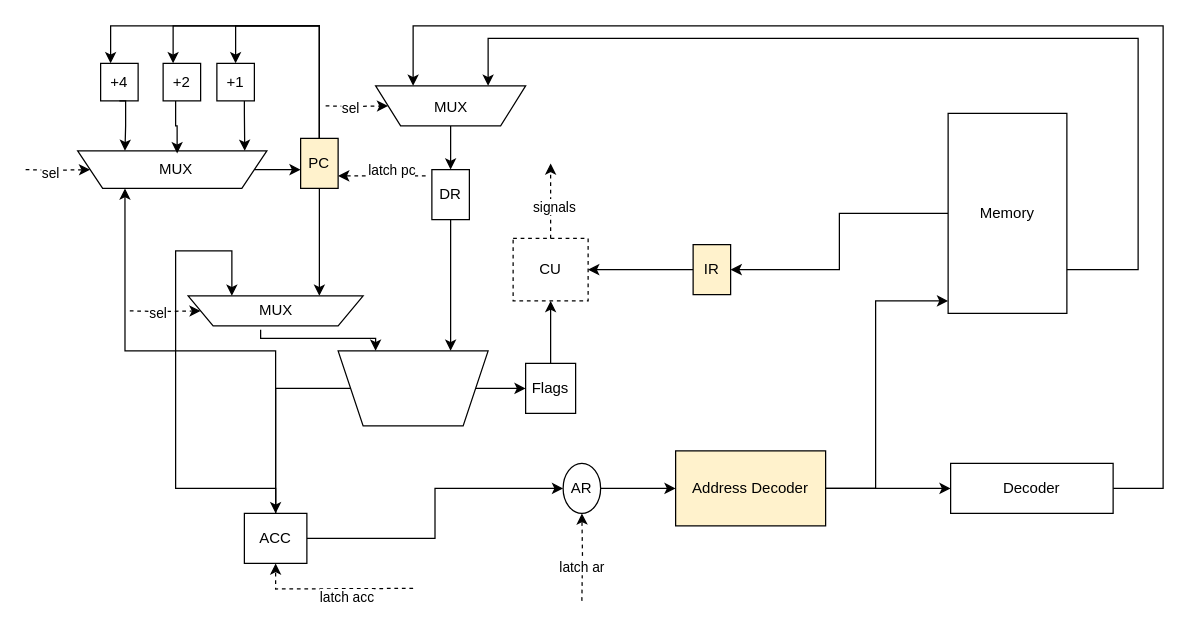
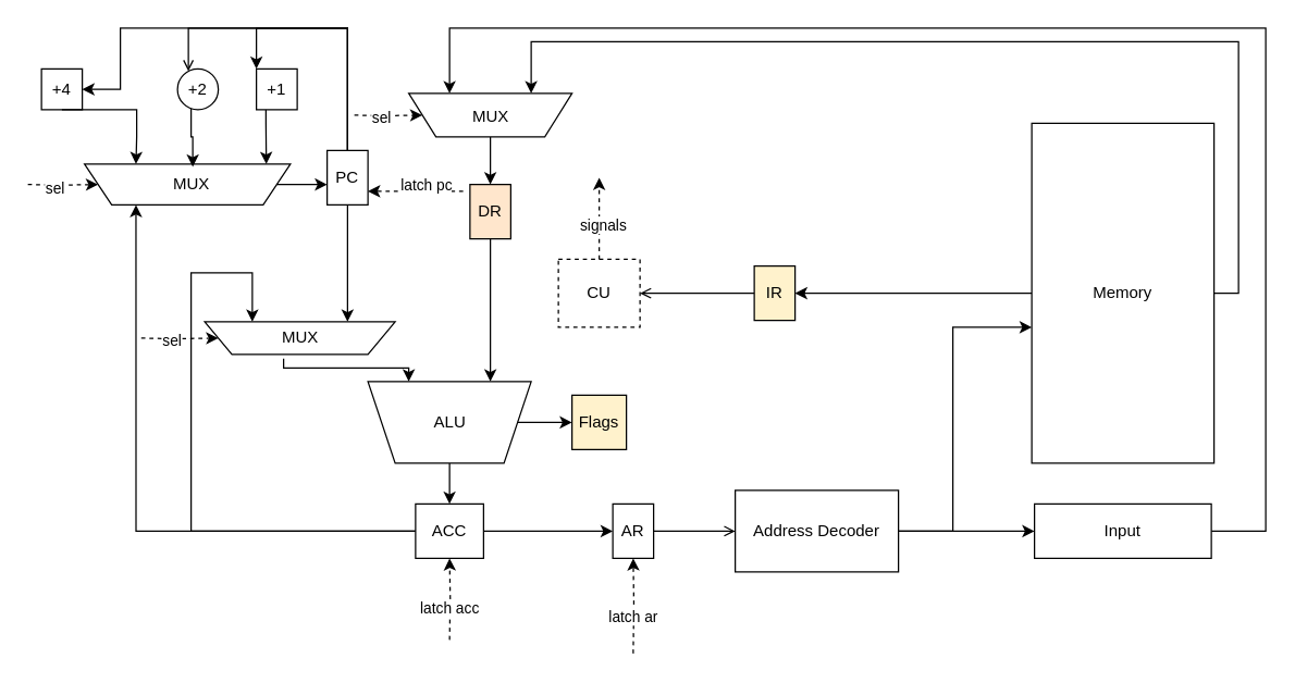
  <mxCell id="0" />
  <mxCell id="1" parent="0" />
  <mxCell id="2" style="edgeStyle=orthogonalEdgeStyle;rounded=0;orthogonalLoop=1;jettySize=auto;html=1;" edge="1" parent="1" source="3" target="54"><mxGeometry relative="1" as="geometry" /></mxCell>
- <mxCell id="3" value="Memory" style="rounded=0;whiteSpace=wrap;html=1;" parent="1" vertex="1"><mxGeometry x="758" y="90" width="95" height="160" as="geometry" /></mxCell>
+ <mxCell id="3" value="Memory" style="rounded=0;whiteSpace=wrap;html=1;" parent="1" vertex="1"><mxGeometry x="758" y="90" width="134" height="250" as="geometry" /></mxCell>
  <mxCell id="4" style="edgeStyle=orthogonalEdgeStyle;rounded=0;orthogonalLoop=1;jettySize=auto;html=1;" edge="1" parent="1" source="7" target="11"><mxGeometry relative="1" as="geometry" /></mxCell>
  <mxCell id="5" style="edgeStyle=orthogonalEdgeStyle;rounded=0;orthogonalLoop=1;jettySize=auto;html=1;entryX=0.75;entryY=1;entryDx=0;entryDy=0;" edge="1" parent="1" source="7" target="60"><mxGeometry relative="1" as="geometry"><Array as="points"><mxPoint y="390" x="140" /><mxPoint y="200" x="140" /><mxPoint x="185" y="200" /></Array></mxGeometry></mxCell>
  <mxCell id="6" style="edgeStyle=orthogonalEdgeStyle;rounded=0;orthogonalLoop=1;jettySize=auto;html=1;entryX=0.75;entryY=0;entryDx=0;entryDy=0;" edge="1" parent="1" source="7" target="44"><mxGeometry relative="1" as="geometry"><mxPoint x="10" y="190" as="targetPoint" /></mxGeometry></mxCell>
- <mxCell id="7" value="ACC" style="rounded=0;whiteSpace=wrap;html=1;" parent="1" vertex="1"><mxGeometry x="195" y="410" width="50" height="40" as="geometry" /></mxCell>
- <mxCell id="8" style="edgeStyle=orthogonalEdgeStyle;rounded=0;orthogonalLoop=1;jettySize=auto;html=1;" parent="1" source="9" target="24" edge="1"><mxGeometry relative="1" as="geometry"><Array as="points" /></mxGeometry></mxCell>
- <mxCell id="9" value="Flags" style="rounded=0;whiteSpace=wrap;html=1;" parent="1" vertex="1"><mxGeometry x="420" y="290" width="40" height="40" as="geometry" /></mxCell>
- <mxCell id="10" style="edgeStyle=orthogonalEdgeStyle;rounded=0;orthogonalLoop=1;jettySize=auto;html=1;" edge="1" parent="1" source="11" target="16"><mxGeometry relative="1" as="geometry" /></mxCell>
- <mxCell id="11" value="AR" style="ellipse;whiteSpace=wrap;html=1;" parent="1" vertex="1"><mxGeometry x="450" y="370" width="30" height="40" as="geometry" /></mxCell>
+ <mxCell id="7" value="ACC" style="rounded=0;whiteSpace=wrap;html=1;" parent="1" vertex="1"><mxGeometry x="305" y="370" width="50" height="40" as="geometry" /></mxCell>
+ <mxCell id="9" value="Flags" style="rounded=0;whiteSpace=wrap;html=1;fillColor=#fff2cc;" parent="1" vertex="1"><mxGeometry x="420" y="290" width="40" height="40" as="geometry" /></mxCell>
+ <mxCell id="10" style="edgeStyle=orthogonalEdgeStyle;rounded=0;orthogonalLoop=1;jettySize=auto;html=1;endArrow=open;" edge="1" parent="1" source="11" target="16"><mxGeometry relative="1" as="geometry" /></mxCell>
+ <mxCell id="11" value="AR" style="rounded=0;whiteSpace=wrap;html=1;" parent="1" vertex="1"><mxGeometry x="450" y="370" width="30" height="40" as="geometry" /></mxCell>
  <mxCell id="12" style="edgeStyle=orthogonalEdgeStyle;rounded=0;orthogonalLoop=1;jettySize=auto;html=1;entryX=0.25;entryY=1;entryDx=0;entryDy=0;" edge="1" parent="1" source="13" target="20"><mxGeometry relative="1" as="geometry"><Array as="points"><mxPoint x="360" y="160" /></Array></mxGeometry></mxCell>
- <mxCell id="13" value="DR" style="rounded=0;whiteSpace=wrap;html=1;" parent="1" vertex="1"><mxGeometry x="345" y="135" width="30" height="40" as="geometry" /></mxCell>
+ <mxCell id="13" value="DR" style="rounded=0;whiteSpace=wrap;html=1;fillColor=#ffe6cc;" parent="1" vertex="1"><mxGeometry x="345" y="135" width="30" height="40" as="geometry" /></mxCell>
  <mxCell id="14" style="edgeStyle=orthogonalEdgeStyle;rounded=0;orthogonalLoop=1;jettySize=auto;html=1;" edge="1" parent="1" source="16" target="3"><mxGeometry relative="1" as="geometry"><Array as="points"><mxPoint x="700" y="390" /><mxPoint x="700" y="240" /></Array></mxGeometry></mxCell>
  <mxCell id="15" style="edgeStyle=orthogonalEdgeStyle;rounded=0;orthogonalLoop=1;jettySize=auto;html=1;" edge="1" parent="1" source="16" target="18"><mxGeometry relative="1" as="geometry" /></mxCell>
- <mxCell id="16" value="Address Decoder" style="rounded=0;whiteSpace=wrap;html=1;fillColor=#fff2cc;" parent="1" vertex="1"><mxGeometry x="540" y="360" width="120" height="60" as="geometry" /></mxCell>
+ <mxCell id="16" value="Address Decoder" style="rounded=0;whiteSpace=wrap;html=1;" parent="1" vertex="1"><mxGeometry x="540" y="360" width="120" height="60" as="geometry" /></mxCell>
  <mxCell id="17" style="edgeStyle=orthogonalEdgeStyle;rounded=0;orthogonalLoop=1;jettySize=auto;html=1;entryX=0.75;entryY=1;entryDx=0;entryDy=0;" parent="1" source="18" target="30" edge="1"><mxGeometry relative="1" as="geometry"><Array as="points"><mxPoint x="930" y="390" /><mxPoint x="930" y="20" /><mxPoint x="330" y="20" /></Array></mxGeometry></mxCell>
- <mxCell id="18" value="Decoder" style="rounded=0;whiteSpace=wrap;html=1;" parent="1" vertex="1"><mxGeometry x="760" y="370" width="130" height="40" as="geometry" /></mxCell>
+ <mxCell id="18" value="Input" style="rounded=0;whiteSpace=wrap;html=1;" parent="1" vertex="1"><mxGeometry x="760" y="370" width="130" height="40" as="geometry" /></mxCell>
  <mxCell id="19" value="" style="group" parent="1" vertex="1" connectable="0"><mxGeometry x="270" y="280" width="120" height="60" as="geometry" /></mxCell>
  <mxCell id="20" value="" style="shape=trapezoid;perimeter=trapezoidPerimeter;whiteSpace=wrap;html=1;fixedSize=1;rotation=-180;" parent="19" vertex="1"><mxGeometry width="120" height="60" as="geometry" /></mxCell>
+ <mxCell id="21" value="ALU" style="text;html=1;align=center;verticalAlign=middle;resizable=0;points=[];autosize=1;strokeColor=none;fillColor=none;" parent="19" vertex="1"><mxGeometry x="35" y="15" width="50" height="30" as="geometry" /></mxCell>
  <mxCell id="22" style="edgeStyle=orthogonalEdgeStyle;rounded=0;orthogonalLoop=1;jettySize=auto;html=1;entryX=0.25;entryY=1;entryDx=0;entryDy=0;" parent="1" source="3" target="30" edge="1"><mxGeometry relative="1" as="geometry"><mxPoint x="760" y="90" as="sourcePoint" /><Array as="points"><mxPoint x="910" y="215" /><mxPoint x="910" y="30" /><mxPoint x="390" y="30" /></Array></mxGeometry></mxCell>
  <mxCell id="23" style="edgeStyle=orthogonalEdgeStyle;rounded=0;orthogonalLoop=1;jettySize=auto;html=1;" parent="1" source="20" target="7" edge="1"><mxGeometry relative="1" as="geometry"><Array as="points" /><mxPoint x="570" y="300" as="targetPoint" /></mxGeometry></mxCell>
  <mxCell id="24" value="CU" style="rounded=0;whiteSpace=wrap;html=1;dashed=1;" parent="1" vertex="1"><mxGeometry x="410" y="190" width="60" height="50" as="geometry" /></mxCell>
  <mxCell id="25" style="edgeStyle=orthogonalEdgeStyle;rounded=0;orthogonalLoop=1;jettySize=auto;html=1;dashed=1;" parent="1" source="24" edge="1"><mxGeometry relative="1" as="geometry"><mxPoint x="440" y="130" as="targetPoint" /><mxPoint x="865" y="550" as="sourcePoint" /><Array as="points" /></mxGeometry></mxCell>
  <mxCell id="26" value="signals" style="edgeLabel;html=1;align=center;verticalAlign=middle;resizable=0;points=[];" parent="25" vertex="1" connectable="0"><mxGeometry x="-0.104" y="-2" relative="1" as="geometry"><mxPoint y="1" as="offset" /></mxGeometry></mxCell>
  <mxCell id="27" value="" style="group;rotation=0;" parent="1" vertex="1" connectable="0"><mxGeometry x="300" y="60" width="120" height="40" as="geometry" /></mxCell>
  <mxCell id="28" style="edgeStyle=orthogonalEdgeStyle;rounded=0;orthogonalLoop=1;jettySize=auto;html=1;dashed=1;" parent="27" target="30" edge="1"><mxGeometry relative="1" as="geometry"><mxPoint x="-50" y="6.667" as="targetPoint" /><mxPoint x="-40" y="24" as="sourcePoint" /></mxGeometry></mxCell>
  <mxCell id="29" value="sel" style="edgeLabel;html=1;align=center;verticalAlign=middle;resizable=0;points=[];rotation=0;" parent="28" vertex="1" connectable="0"><mxGeometry x="-0.219" y="-2" relative="1" as="geometry"><mxPoint y="-1" as="offset" /></mxGeometry></mxCell>
  <mxCell id="30" value="" style="shape=trapezoid;perimeter=trapezoidPerimeter;whiteSpace=wrap;html=1;fixedSize=1;rotation=-180;movable=1;resizable=1;rotatable=1;deletable=1;editable=1;locked=0;connectable=1;" parent="27" vertex="1"><mxGeometry y="8" width="120" height="32" as="geometry" /></mxCell>
  <mxCell id="31" value="MUX" style="text;html=1;align=center;verticalAlign=middle;resizable=0;points=[];autosize=1;strokeColor=none;fillColor=none;rotation=0;" parent="27" vertex="1"><mxGeometry x="35" y="10" width="50" height="30" as="geometry" /></mxCell>
  <mxCell id="32" style="edgeStyle=orthogonalEdgeStyle;rounded=0;orthogonalLoop=1;jettySize=auto;html=1;exitX=0.5;exitY=0;exitDx=0;exitDy=0;" parent="1" source="30" target="13" edge="1"><mxGeometry relative="1" as="geometry" /></mxCell>
  <mxCell id="33" style="edgeStyle=orthogonalEdgeStyle;rounded=0;orthogonalLoop=1;jettySize=auto;html=1;" edge="1" parent="1" source="37" target="38"><mxGeometry relative="1" as="geometry"><Array as="points"><mxPoint x="255" y="20" /><mxPoint x="188" y="20" /></Array></mxGeometry></mxCell>
- <mxCell id="34" style="edgeStyle=orthogonalEdgeStyle;rounded=0;orthogonalLoop=1;jettySize=auto;html=1;exitX=0.5;exitY=1;exitDx=0;exitDy=0;" edge="1" parent="1" source="37" target="39"><mxGeometry relative="1" as="geometry"><Array as="points"><mxPoint x="248" y="150" /><mxPoint x="248" y="130" /><mxPoint x="255" y="130" /><mxPoint x="255" y="20" /><mxPoint x="138" y="20" /></Array></mxGeometry></mxCell>
+ <mxCell id="34" style="edgeStyle=orthogonalEdgeStyle;rounded=0;orthogonalLoop=1;jettySize=auto;html=1;exitX=0.5;exitY=1;exitDx=0;exitDy=0;endArrow=open;" edge="1" parent="1" source="37" target="39"><mxGeometry relative="1" as="geometry"><Array as="points"><mxPoint x="248" y="150" /><mxPoint x="248" y="130" /><mxPoint x="255" y="130" /><mxPoint x="255" y="20" /><mxPoint x="138" y="20" /></Array></mxGeometry></mxCell>
  <mxCell id="35" style="edgeStyle=orthogonalEdgeStyle;rounded=0;orthogonalLoop=1;jettySize=auto;html=1;" edge="1" parent="1" source="37" target="40"><mxGeometry relative="1" as="geometry"><Array as="points"><mxPoint x="255" y="20" /><mxPoint x="88" y="20" /></Array></mxGeometry></mxCell>
  <mxCell id="36" style="edgeStyle=orthogonalEdgeStyle;rounded=0;orthogonalLoop=1;jettySize=auto;html=1;exitX=0.5;exitY=1;exitDx=0;exitDy=0;entryX=0.25;entryY=1;entryDx=0;entryDy=0;" edge="1" parent="1" source="37" target="60"><mxGeometry relative="1" as="geometry"><Array as="points"><mxPoint x="255" y="236" /></Array></mxGeometry></mxCell>
- <mxCell id="37" value="PC" style="rounded=0;whiteSpace=wrap;html=1;fillColor=#fff2cc;" vertex="1" parent="1"><mxGeometry x="240" y="110" width="30" height="40" as="geometry" /></mxCell>
- <mxCell id="38" value="+1" style="rounded=0;whiteSpace=wrap;html=1;" vertex="1" parent="1"><mxGeometry x="173" y="50" width="30" height="30" as="geometry" /></mxCell>
- <mxCell id="39" value="+2" style="rounded=0;whiteSpace=wrap;html=1;" vertex="1" parent="1"><mxGeometry x="130" y="50" width="30" height="30" as="geometry" /></mxCell>
- <mxCell id="40" value="+4" style="rounded=0;whiteSpace=wrap;html=1;" vertex="1" parent="1"><mxGeometry x="80" y="50" width="30" height="30" as="geometry" /></mxCell>
+ <mxCell id="37" value="PC" style="rounded=0;whiteSpace=wrap;html=1;" vertex="1" parent="1"><mxGeometry x="240" y="110" width="30" height="40" as="geometry" /></mxCell>
+ <mxCell id="38" value="+1" style="rounded=0;whiteSpace=wrap;html=1;" vertex="1" parent="1"><mxGeometry x="188" y="50" width="30" height="30" as="geometry" /></mxCell>
+ <mxCell id="39" value="+2" style="ellipse;whiteSpace=wrap;html=1;" vertex="1" parent="1"><mxGeometry x="130" y="50" width="30" height="30" as="geometry" /></mxCell>
+ <mxCell id="40" value="+4" style="rounded=0;whiteSpace=wrap;html=1;" vertex="1" parent="1"><mxGeometry x="30" y="50" width="30" height="30" as="geometry" /></mxCell>
  <mxCell id="41" value="" style="group" vertex="1" connectable="0" parent="1"><mxGeometry x="20" y="120" width="193" height="30" as="geometry" /></mxCell>
  <mxCell id="42" style="edgeStyle=orthogonalEdgeStyle;rounded=0;orthogonalLoop=1;jettySize=auto;html=1;dashed=1;" edge="1" parent="41" target="44"><mxGeometry relative="1" as="geometry"><mxPoint x="-21.444" y="-15" as="targetPoint" /><mxPoint y="15" as="sourcePoint" /></mxGeometry></mxCell>
  <mxCell id="43" value="sel" style="edgeLabel;html=1;align=center;verticalAlign=middle;resizable=0;points=[];rotation=0;" vertex="1" connectable="0" parent="42"><mxGeometry x="-0.219" y="-2" relative="1" as="geometry"><mxPoint as="offset" /></mxGeometry></mxCell>
  <mxCell id="44" value="" style="shape=trapezoid;perimeter=trapezoidPerimeter;whiteSpace=wrap;html=1;fixedSize=1;rotation=-180;movable=1;resizable=1;rotatable=1;deletable=1;editable=1;locked=0;connectable=1;" vertex="1" parent="41"><mxGeometry x="41.627" width="151.373" height="30" as="geometry" /></mxCell>
  <mxCell id="45" value="MUX" style="text;html=1;align=center;verticalAlign=middle;resizable=0;points=[];autosize=1;strokeColor=none;fillColor=none;rotation=0;" vertex="1" parent="41"><mxGeometry x="94.658" width="50" height="30" as="geometry" /></mxCell>
  <mxCell id="46" style="edgeStyle=orthogonalEdgeStyle;rounded=0;orthogonalLoop=1;jettySize=auto;html=1;" edge="1" parent="1" source="44" target="37"><mxGeometry relative="1" as="geometry"><Array as="points"><mxPoint x="139" y="140" /></Array></mxGeometry></mxCell>
  <mxCell id="47" style="edgeStyle=orthogonalEdgeStyle;rounded=0;orthogonalLoop=1;jettySize=auto;html=1;dashed=1;" edge="1" parent="1" target="7"><mxGeometry relative="1" as="geometry"><mxPoint x="252.16" y="400" as="targetPoint" /><mxPoint x="330" y="470" as="sourcePoint" /><Array as="points" /></mxGeometry></mxCell>
  <mxCell id="48" value="latch acc" style="edgeLabel;html=1;align=center;verticalAlign=middle;resizable=0;points=[];" vertex="1" connectable="0" parent="47"><mxGeometry x="-0.141" y="3" relative="1" as="geometry"><mxPoint x="2" y="3" as="offset" /></mxGeometry></mxCell>
  <mxCell id="49" style="edgeStyle=orthogonalEdgeStyle;rounded=0;orthogonalLoop=1;jettySize=auto;html=1;exitX=0.5;exitY=1;exitDx=0;exitDy=0;entryX=0.75;entryY=1;entryDx=0;entryDy=0;" edge="1" parent="1" source="40" target="44"><mxGeometry relative="1" as="geometry"><Array as="points"><mxPoint x="100" y="80" /><mxPoint x="100" y="100" /></Array></mxGeometry></mxCell>
  <mxCell id="50" style="edgeStyle=orthogonalEdgeStyle;rounded=0;orthogonalLoop=1;jettySize=auto;html=1;entryX=0.117;entryY=1;entryDx=0;entryDy=0;entryPerimeter=0;" edge="1" parent="1" source="38" target="44"><mxGeometry relative="1" as="geometry"><Array as="points"><mxPoint x="195" y="90" /><mxPoint x="195" y="90" /></Array></mxGeometry></mxCell>
  <mxCell id="51" style="edgeStyle=orthogonalEdgeStyle;rounded=0;orthogonalLoop=1;jettySize=auto;html=1;entryX=0.531;entryY=0.067;entryDx=0;entryDy=0;entryPerimeter=0;" edge="1" parent="1" source="39" target="45"><mxGeometry relative="1" as="geometry"><Array as="points"><mxPoint y="100" x="140" /><mxPoint x="141" y="100" /></Array></mxGeometry></mxCell>
  <mxCell id="52" style="edgeStyle=orthogonalEdgeStyle;rounded=0;orthogonalLoop=1;jettySize=auto;html=1;" edge="1" parent="1" source="20" target="9"><mxGeometry relative="1" as="geometry" /></mxCell>
- <mxCell id="53" style="edgeStyle=orthogonalEdgeStyle;rounded=0;orthogonalLoop=1;jettySize=auto;html=1;" edge="1" parent="1" source="54" target="24"><mxGeometry relative="1" as="geometry" /></mxCell>
+ <mxCell id="53" style="edgeStyle=orthogonalEdgeStyle;rounded=0;orthogonalLoop=1;jettySize=auto;html=1;endArrow=open;" edge="1" parent="1" source="54" target="24"><mxGeometry relative="1" as="geometry" /></mxCell>
  <mxCell id="54" value="IR" style="rounded=0;whiteSpace=wrap;html=1;fillColor=#fff2cc;" vertex="1" parent="1"><mxGeometry x="554" y="195" width="30" height="40" as="geometry" /></mxCell>
  <mxCell id="55" style="edgeStyle=orthogonalEdgeStyle;rounded=0;orthogonalLoop=1;jettySize=auto;html=1;dashed=1;" edge="1" parent="1" target="11"><mxGeometry relative="1" as="geometry"><mxPoint x="445" y="510" as="targetPoint" /><mxPoint x="465" y="480" as="sourcePoint" /><Array as="points" /></mxGeometry></mxCell>
  <mxCell id="56" value="latch ar" style="edgeLabel;html=1;align=center;verticalAlign=middle;resizable=0;points=[];" vertex="1" connectable="0" parent="55"><mxGeometry x="-0.141" y="3" relative="1" as="geometry"><mxPoint x="2" y="3" as="offset" /></mxGeometry></mxCell>
  <mxCell id="57" value="" style="group;rotation=0;" vertex="1" connectable="0" parent="1"><mxGeometry x="150" y="230" width="140" height="30" as="geometry" /></mxCell>
  <mxCell id="58" style="edgeStyle=orthogonalEdgeStyle;rounded=0;orthogonalLoop=1;jettySize=auto;html=1;dashed=1;" edge="1" parent="57" target="60"><mxGeometry relative="1" as="geometry"><mxPoint x="-58.333" y="5.0" as="targetPoint" /><mxPoint x="-46.667" y="18" as="sourcePoint" /></mxGeometry></mxCell>
  <mxCell id="59" value="sel" style="edgeLabel;html=1;align=center;verticalAlign=middle;resizable=0;points=[];rotation=0;" vertex="1" connectable="0" parent="58"><mxGeometry x="-0.219" y="-2" relative="1" as="geometry"><mxPoint y="-1" as="offset" /></mxGeometry></mxCell>
  <mxCell id="60" value="" style="shape=trapezoid;perimeter=trapezoidPerimeter;whiteSpace=wrap;html=1;fixedSize=1;rotation=-180;movable=1;resizable=1;rotatable=1;deletable=1;editable=1;locked=0;connectable=1;" vertex="1" parent="57"><mxGeometry y="6" width="140" height="24" as="geometry" /></mxCell>
  <mxCell id="61" value="MUX" style="text;html=1;align=center;verticalAlign=middle;resizable=0;points=[];autosize=1;strokeColor=none;fillColor=none;rotation=0;" vertex="1" parent="57"><mxGeometry x="44.996" y="3" width="50" height="30" as="geometry" /></mxCell>
  <mxCell id="62" style="edgeStyle=orthogonalEdgeStyle;rounded=0;orthogonalLoop=1;jettySize=auto;html=1;entryX=0.75;entryY=1;entryDx=0;entryDy=0;" edge="1" parent="1" source="61" target="20"><mxGeometry relative="1" as="geometry"><Array as="points"><mxPoint x="208" y="270" /><mxPoint x="300" y="270" /></Array></mxGeometry></mxCell>
  <mxCell id="63" style="edgeStyle=orthogonalEdgeStyle;rounded=0;orthogonalLoop=1;jettySize=auto;html=1;dashed=1;" edge="1" parent="1" target="37"><mxGeometry relative="1" as="geometry"><mxPoint x="270" y="180" as="targetPoint" /><mxPoint x="340" y="140" as="sourcePoint" /><Array as="points"><mxPoint x="300" y="140" /><mxPoint x="300" y="140" /></Array></mxGeometry></mxCell>
  <mxCell id="64" value="latch pc" style="edgeLabel;html=1;align=center;verticalAlign=middle;resizable=0;points=[];" vertex="1" connectable="0" parent="63"><mxGeometry x="-0.136" y="1" relative="1" as="geometry"><mxPoint x="2" y="-6" as="offset" /></mxGeometry></mxCell>
